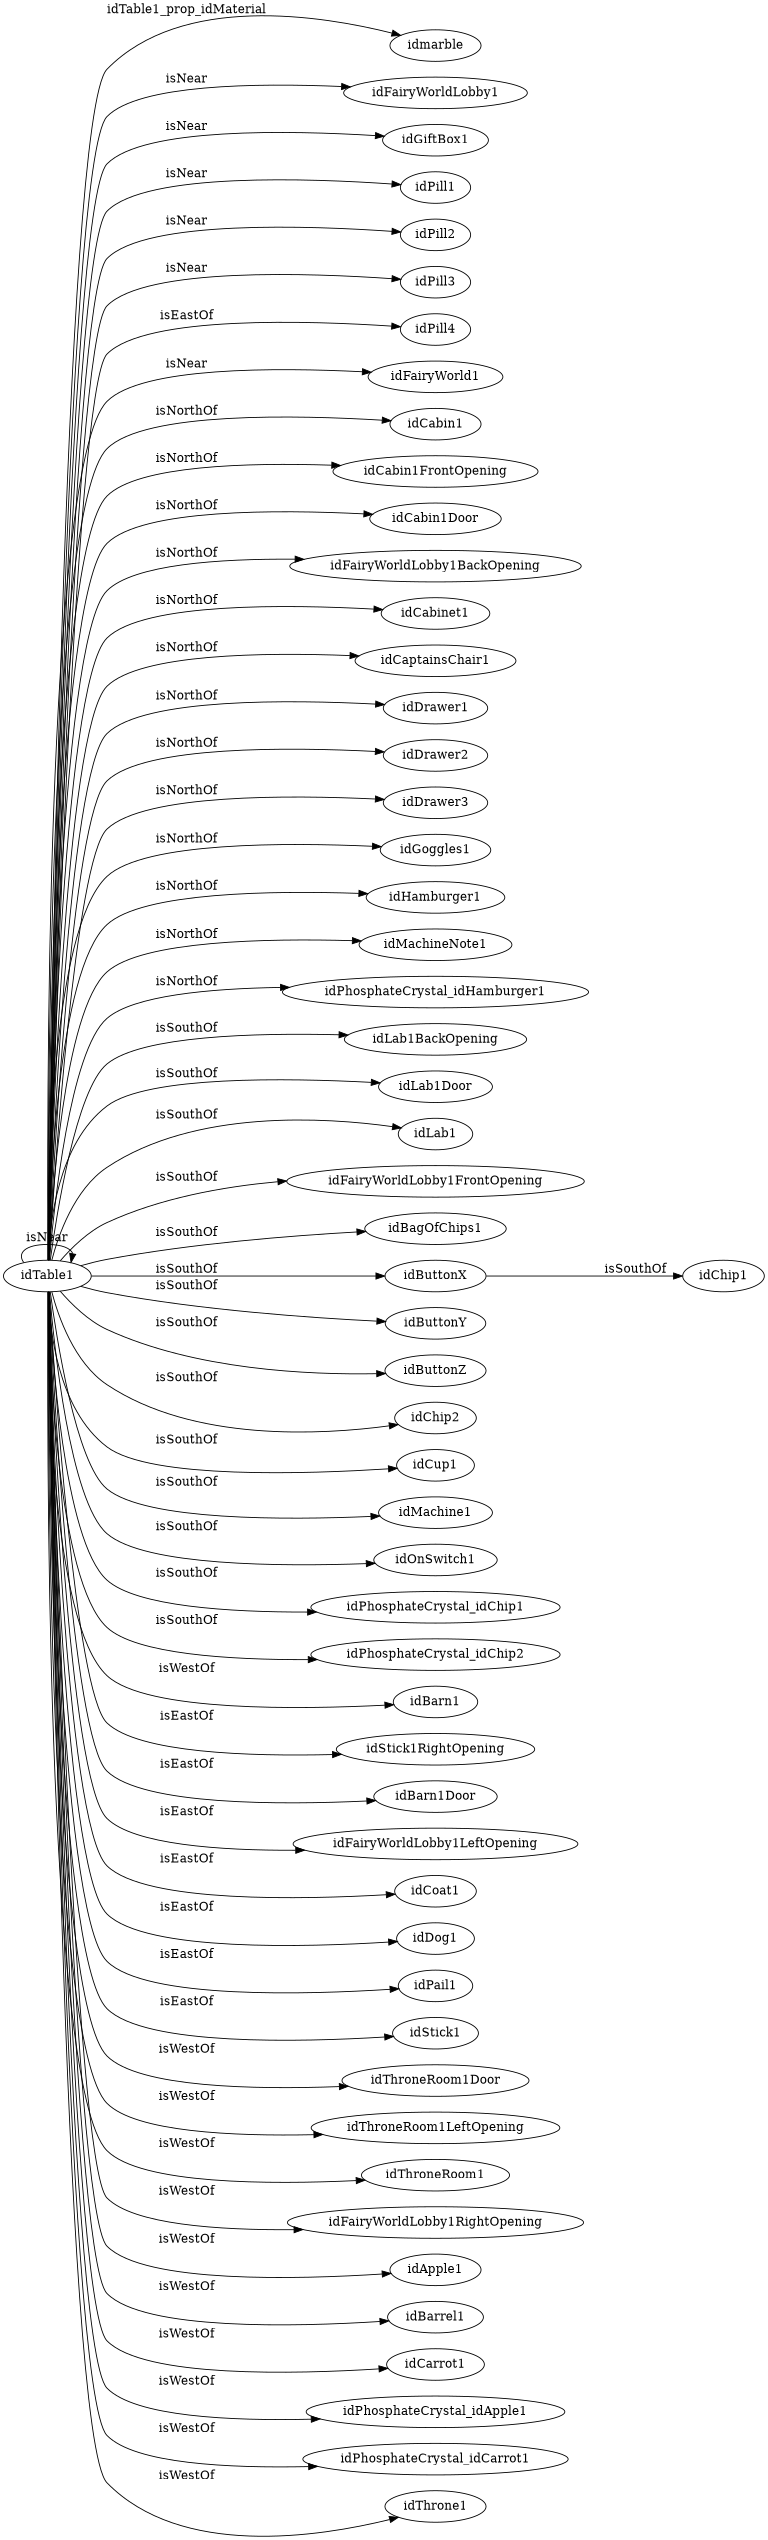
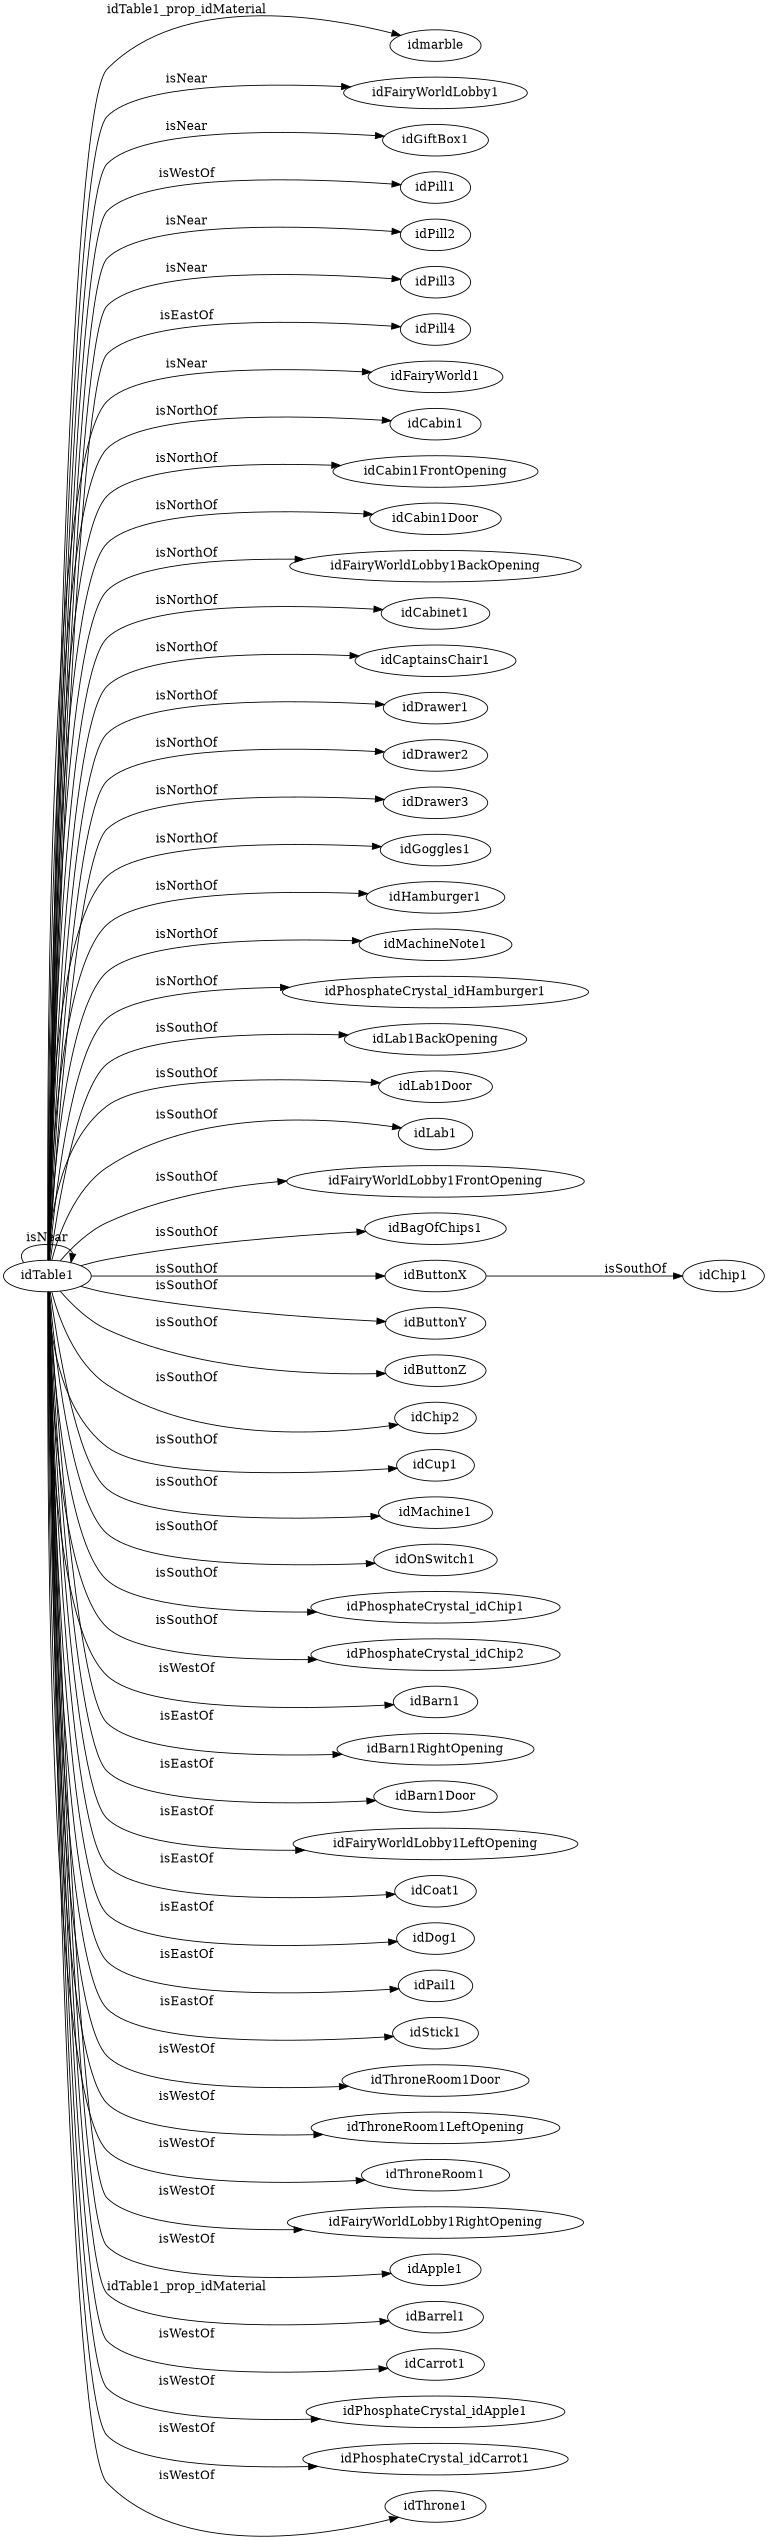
  digraph {
    rankdir=LR
    node [node_type=entity_node]
    edge [edge_type=relationship]
    idTable1
    idmarble [node_type=property_node]
    idFairyWorldLobby1
    idGiftBox1
    idPill1
    idPill2
    idPill3
    idPill4
    idFairyWorld1
    idCabin1
    idCabin1FrontOpening
    idCabin1Door
    idFairyWorldLobby1BackOpening
    idCabinet1
    idCaptainsChair1
    idDrawer1
    idDrawer2
    idDrawer3
    idGoggles1
    idHamburger1
    idMachineNote1
    idPhosphateCrystal_idHamburger1
    idLab1BackOpening
    idLab1Door
    idLab1
    idFairyWorldLobby1FrontOpening
    idBagOfChips1
    idButtonX
    idButtonY
    idButtonZ
    idChip2
    idCup1
    idMachine1
    idOnSwitch1
    idPhosphateCrystal_idChip1
    idPhosphateCrystal_idChip2
    idBarn1
-   idBarn1RightOpening [label=idStick1RightOpening]
+   idBarn1RightOpening
    idBarn1Door
    idFairyWorldLobby1LeftOpening
    idCoat1
    idDog1
    idPail1
    idStick1
    idThroneRoom1Door
    idThroneRoom1LeftOpening
    idThroneRoom1
    idFairyWorldLobby1RightOpening
    idApple1
    idBarrel1
    idCarrot1
    idPhosphateCrystal_idApple1
    idPhosphateCrystal_idCarrot1
    idThrone1
    idChip1
    idTable1 -> idTable1 [label=isNear]
    idTable1 -> idmarble [edge_type=property label=idTable1_prop_idMaterial]
    idTable1 -> idFairyWorldLobby1 [label=isNear]
    idTable1 -> idGiftBox1 [label=isNear]
-   idTable1 -> idPill1 [label=isNear]
+   idTable1 -> idPill1 [label=isWestOf]
    idTable1 -> idPill2 [label=isNear]
    idTable1 -> idPill3 [label=isNear]
    idTable1 -> idPill4 [label=isEastOf]
    idTable1 -> idFairyWorld1 [label=isNear]
    idTable1 -> idCabin1 [label=isNorthOf]
    idTable1 -> idCabin1FrontOpening [label=isNorthOf]
    idTable1 -> idCabin1Door [label=isNorthOf]
    idTable1 -> idFairyWorldLobby1BackOpening [label=isNorthOf]
    idTable1 -> idCabinet1 [label=isNorthOf]
    idTable1 -> idCaptainsChair1 [label=isNorthOf]
    idTable1 -> idDrawer1 [label=isNorthOf]
    idTable1 -> idDrawer2 [label=isNorthOf]
    idTable1 -> idDrawer3 [label=isNorthOf]
    idTable1 -> idGoggles1 [label=isNorthOf]
    idTable1 -> idHamburger1 [label=isNorthOf]
    idTable1 -> idMachineNote1 [label=isNorthOf]
    idTable1 -> idPhosphateCrystal_idHamburger1 [label=isNorthOf]
    idTable1 -> idLab1BackOpening [label=isSouthOf]
    idTable1 -> idLab1Door [label=isSouthOf]
    idTable1 -> idLab1 [label=isSouthOf]
    idTable1 -> idFairyWorldLobby1FrontOpening [label=isSouthOf]
    idTable1 -> idBagOfChips1 [label=isSouthOf]
    idTable1 -> idButtonX [label=isSouthOf]
    idTable1 -> idButtonY [label=isSouthOf]
    idTable1 -> idButtonZ [label=isSouthOf]
    idTable1 -> idChip2 [label=isSouthOf]
    idTable1 -> idCup1 [label=isSouthOf]
    idTable1 -> idMachine1 [label=isSouthOf]
    idTable1 -> idOnSwitch1 [label=isSouthOf]
    idTable1 -> idPhosphateCrystal_idChip1 [label=isSouthOf]
    idTable1 -> idPhosphateCrystal_idChip2 [label=isSouthOf]
    idTable1 -> idBarn1 [label=isWestOf]
    idTable1 -> idBarn1RightOpening [label=isEastOf]
    idTable1 -> idBarn1Door [label=isEastOf]
    idTable1 -> idFairyWorldLobby1LeftOpening [label=isEastOf]
    idTable1 -> idCoat1 [label=isEastOf]
    idTable1 -> idDog1 [label=isEastOf]
    idTable1 -> idPail1 [label=isEastOf]
    idTable1 -> idStick1 [label=isEastOf]
    idTable1 -> idThroneRoom1Door [label=isWestOf]
    idTable1 -> idThroneRoom1LeftOpening [label=isWestOf]
    idTable1 -> idThroneRoom1 [label=isWestOf]
    idTable1 -> idFairyWorldLobby1RightOpening [label=isWestOf]
    idTable1 -> idApple1 [label=isWestOf]
-   idTable1 -> idBarrel1 [label=isWestOf]
+   idTable1 -> idBarrel1 [label=idTable1_prop_idMaterial]
    idTable1 -> idCarrot1 [label=isWestOf]
    idTable1 -> idPhosphateCrystal_idApple1 [label=isWestOf]
    idTable1 -> idPhosphateCrystal_idCarrot1 [label=isWestOf]
    idTable1 -> idThrone1 [label=isWestOf]
    idButtonX -> idChip1 [label=isSouthOf]
  }
